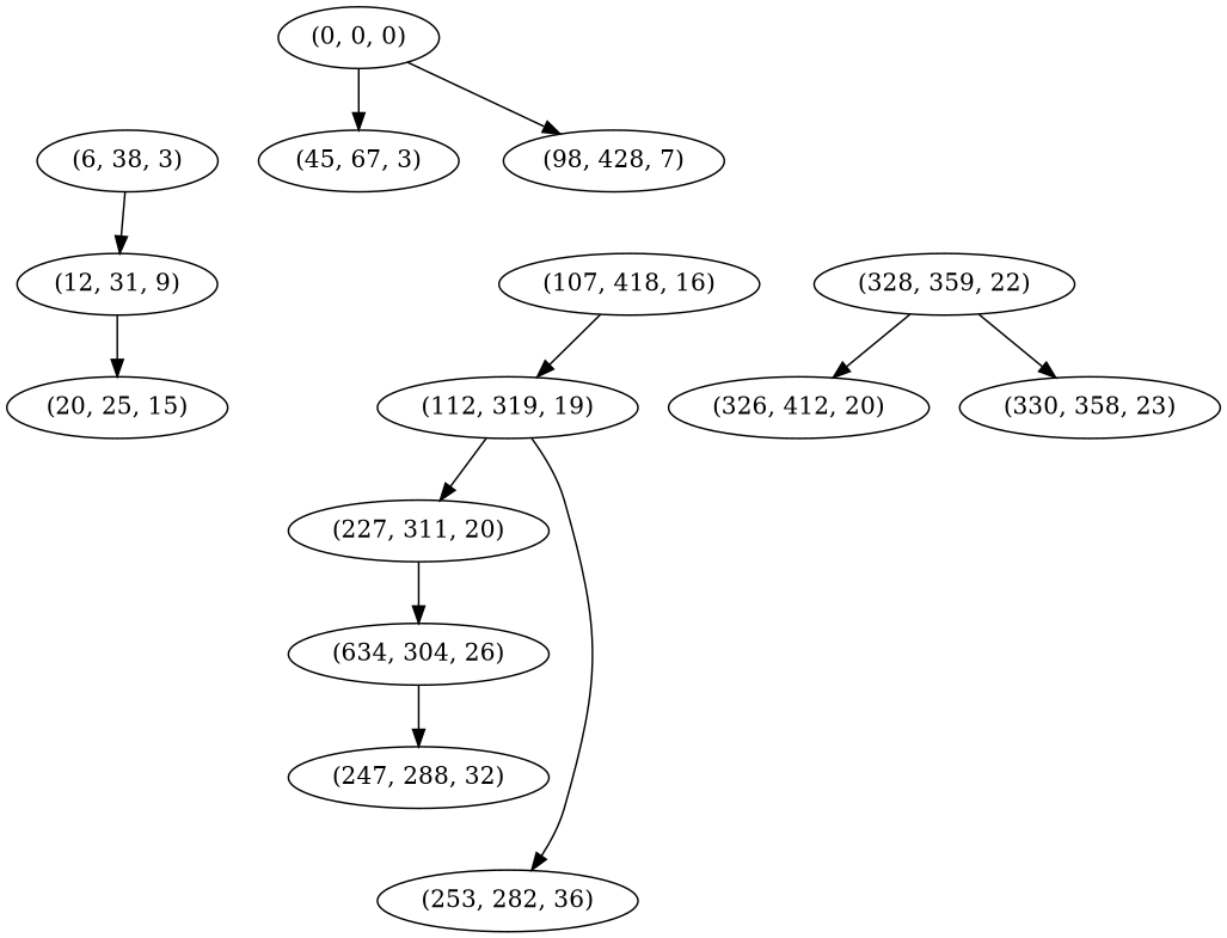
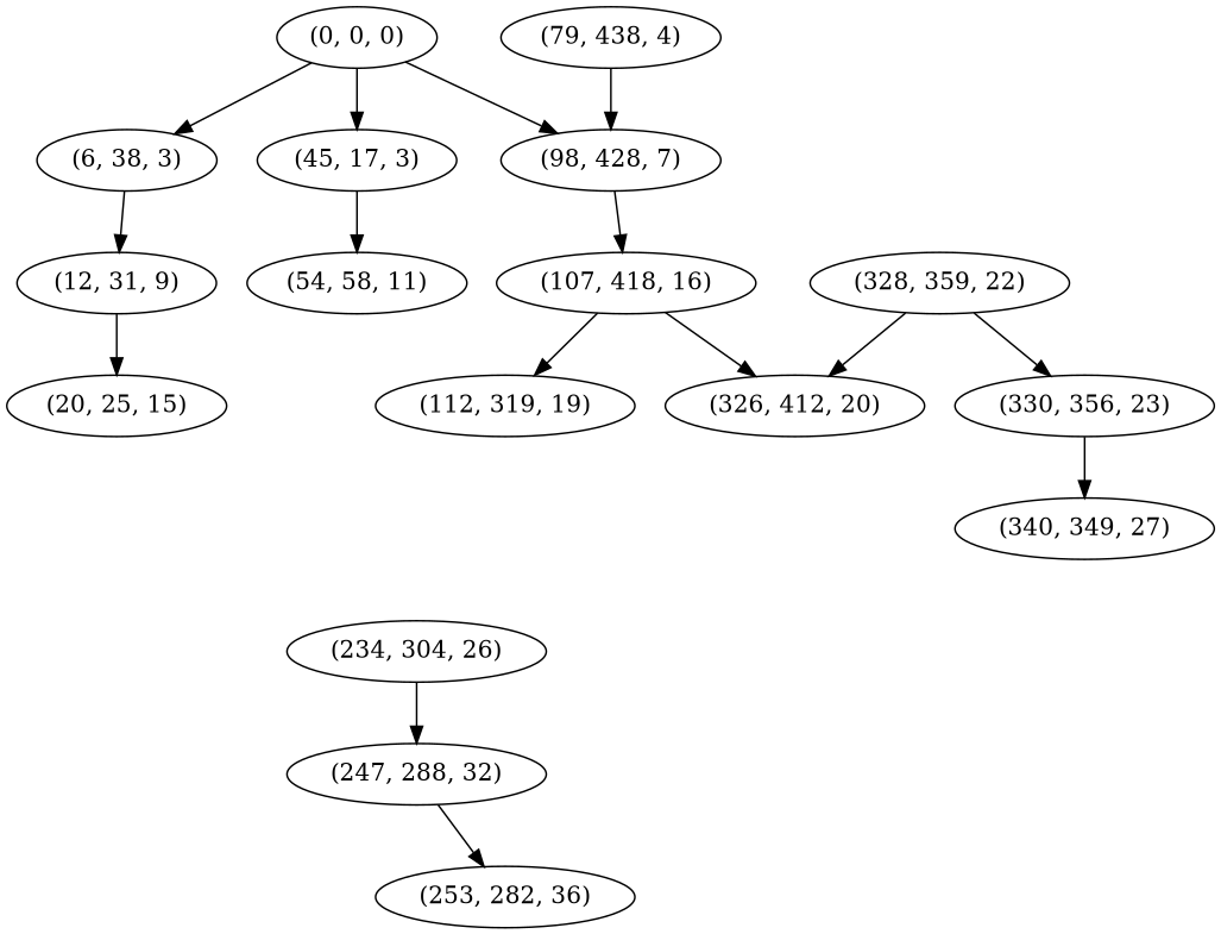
  digraph {
    fontname="DejaVu Serif"
    node [fontname="DejaVu Serif"]
    edge [fontname="DejaVu Serif"]
    "(0, 0, 0)"
    "(6, 38, 3)"
-   "(45, 67, 3)"
+   "(45, 67, 3)" [label="(45, 17, 3)"]
    "(98, 428, 7)"
    "(12, 31, 9)"
+   "(54, 58, 11)"
+   "(79, 438, 4)"
    "(20, 25, 15)"
    "(107, 418, 16)"
    "(112, 319, 19)"
    "(326, 412, 20)"
-   "(227, 311, 20)"
-   "(234, 304, 26)" [label="(634, 304, 26)"]
+   "(234, 304, 26)"
    "(247, 288, 32)"
    "(253, 282, 36)"
    "(328, 359, 22)"
-   "(330, 358, 23)"
+   "(330, 358, 23)" [label="(330, 356, 23)"]
+   "(340, 349, 27)"
+   "(0, 0, 0)" -> "(6, 38, 3)"
    "(0, 0, 0)" -> "(45, 67, 3)"
    "(0, 0, 0)" -> "(98, 428, 7)"
    "(6, 38, 3)" -> "(12, 31, 9)"
+   "(45, 67, 3)" -> "(54, 58, 11)"
+   "(98, 428, 7)" -> "(107, 418, 16)"
    "(12, 31, 9)" -> "(20, 25, 15)"
+   "(79, 438, 4)" -> "(98, 428, 7)"
    "(107, 418, 16)" -> "(112, 319, 19)"
-   "(112, 319, 19)" -> "(227, 311, 20)"
-   "(227, 311, 20)" -> "(234, 304, 26)"
+   "(107, 418, 16)" -> "(326, 412, 20)"
    "(234, 304, 26)" -> "(247, 288, 32)"
-   "(112, 319, 19)" -> "(253, 282, 36)"
+   "(247, 288, 32)" -> "(253, 282, 36)"
    "(328, 359, 22)" -> "(326, 412, 20)"
    "(328, 359, 22)" -> "(330, 358, 23)"
+   "(330, 358, 23)" -> "(340, 349, 27)"
  }
